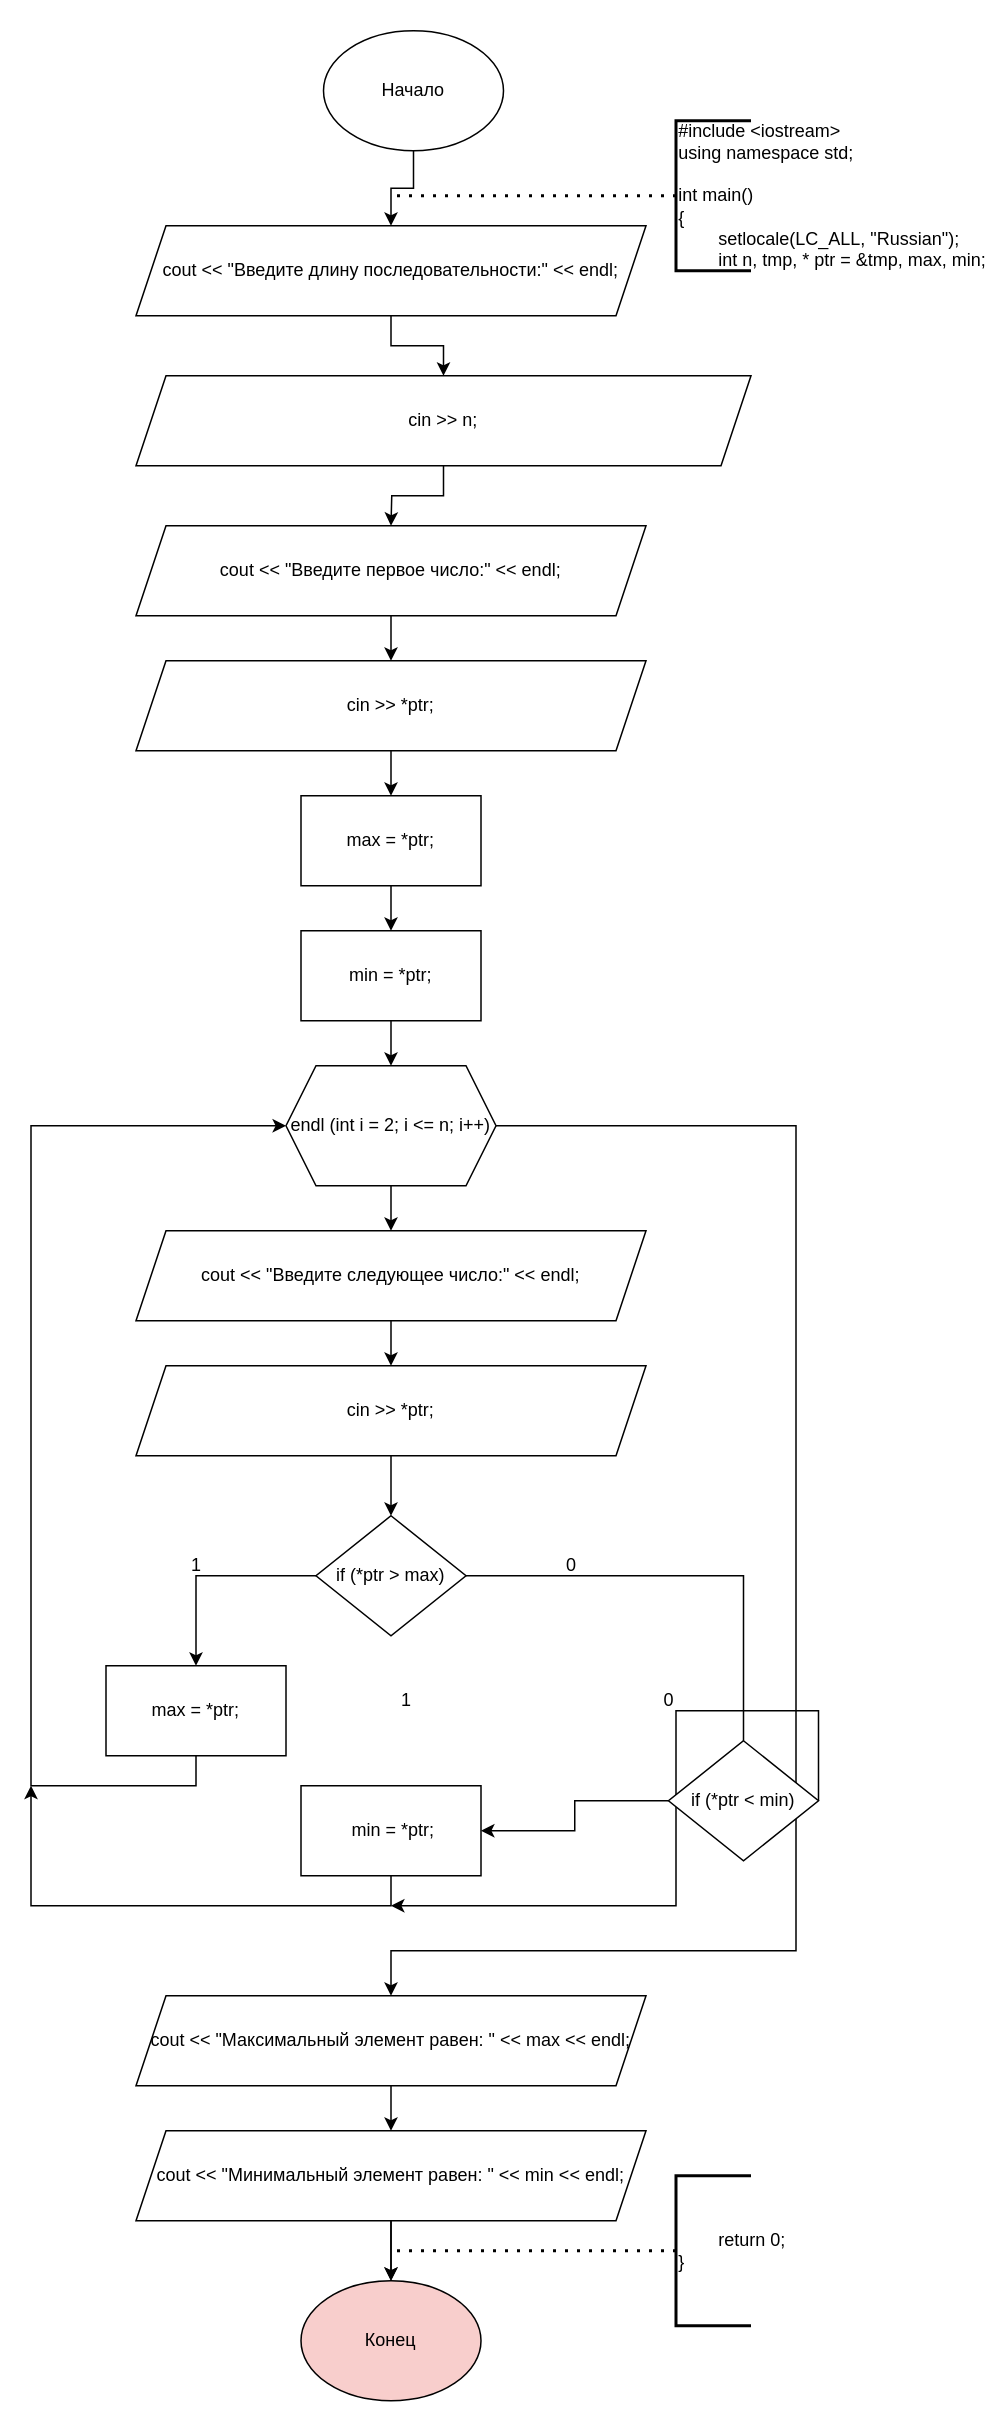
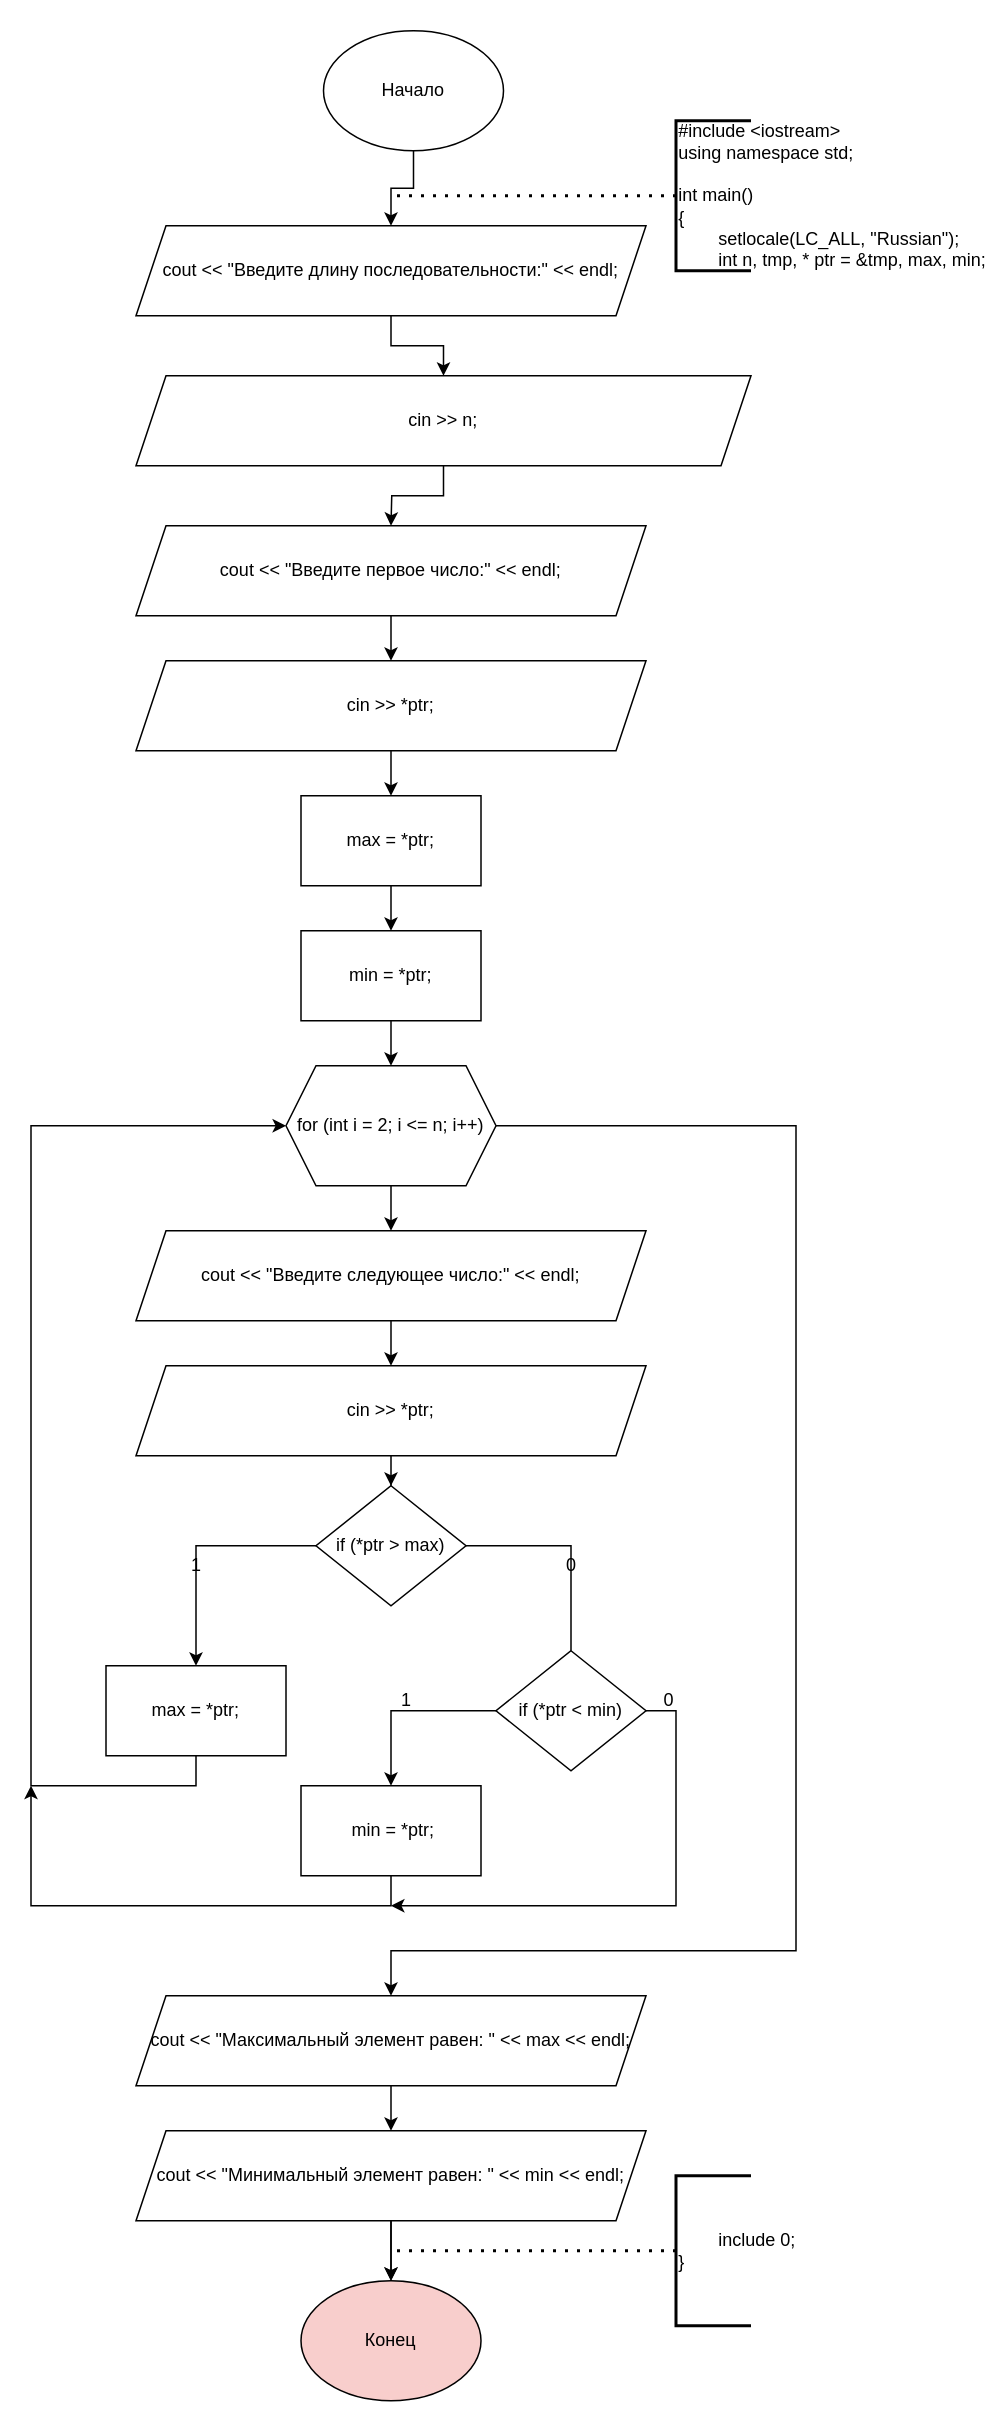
  <mxCell id="0" />
  <mxCell id="1" parent="0" />
  <mxCell id="2" style="edgeStyle=orthogonalEdgeStyle;rounded=0;orthogonalLoop=1;jettySize=auto;html=1;exitX=0.5;exitY=1;exitDx=0;exitDy=0;entryX=0.5;entryY=0;entryDx=0;entryDy=0;" edge="1" parent="1" source="3" target="5"><mxGeometry relative="1" as="geometry" /></mxCell>
  <mxCell id="3" value="Начало" style="ellipse;whiteSpace=wrap;html=1;" vertex="1" parent="1"><mxGeometry x="215" y="20" width="120" height="80" as="geometry" /></mxCell>
  <mxCell id="4" style="edgeStyle=orthogonalEdgeStyle;rounded=0;orthogonalLoop=1;jettySize=auto;html=1;exitX=0.5;exitY=1;exitDx=0;exitDy=0;entryX=0.5;entryY=0;entryDx=0;entryDy=0;" edge="1" parent="1" source="5" target="7"><mxGeometry relative="1" as="geometry" /></mxCell>
  <mxCell id="5" value="&lt;div&gt;cout &amp;lt;&amp;lt; &quot;Введите длину последовательности:&quot; &amp;lt;&amp;lt; endl;&lt;/div&gt;" style="shape=parallelogram;perimeter=parallelogramPerimeter;whiteSpace=wrap;html=1;fixedSize=1;" vertex="1" parent="1"><mxGeometry x="90" y="150" width="340" height="60" as="geometry" /></mxCell>
  <mxCell id="6" style="edgeStyle=orthogonalEdgeStyle;rounded=0;orthogonalLoop=1;jettySize=auto;html=1;exitX=0.5;exitY=1;exitDx=0;exitDy=0;entryX=0.5;entryY=0;entryDx=0;entryDy=0;" edge="1" parent="1" source="7"><mxGeometry relative="1" as="geometry"><mxPoint x="260" y="350" as="targetPoint" /></mxGeometry></mxCell>
  <mxCell id="7" value="&lt;div&gt;cin &amp;gt;&amp;gt; n;&lt;/div&gt;" style="shape=parallelogram;perimeter=parallelogramPerimeter;whiteSpace=wrap;html=1;fixedSize=1;" vertex="1" parent="1"><mxGeometry x="90" y="250" width="410" height="60" as="geometry" /></mxCell>
  <mxCell id="8" value="" style="endArrow=none;dashed=1;html=1;dashPattern=1 3;strokeWidth=2;rounded=0;" edge="1" parent="1"><mxGeometry width="50" height="50" relative="1" as="geometry"><mxPoint x="450" y="130" as="sourcePoint" /><mxPoint x="260" y="130" as="targetPoint" /></mxGeometry></mxCell>
  <mxCell id="9" value="&lt;div&gt;#include &amp;lt;iostream&amp;gt;&lt;/div&gt;&lt;div&gt;using namespace std;&lt;/div&gt;&lt;div&gt;&lt;br&gt;&lt;/div&gt;&lt;div&gt;int main()&lt;/div&gt;&lt;div&gt;{&lt;/div&gt;&lt;div&gt;&lt;span style=&quot;white-space-collapse: collapse;&quot;&gt;&lt;span style=&quot;white-space-collapse: preserve;&quot;&gt;&#09;&lt;/span&gt;setlocale(LC_ALL, &quot;Russian&quot;);&lt;/span&gt;&lt;/div&gt;&lt;div&gt;&lt;span style=&quot;white-space-collapse: collapse;&quot;&gt;&lt;span style=&quot;white-space-collapse: preserve;&quot;&gt;&#09;&lt;/span&gt;int n, tmp, * ptr = &amp;amp;tmp, max, min;&lt;/span&gt;&lt;/div&gt;" style="strokeWidth=2;html=1;shape=mxgraph.flowchart.annotation_1;align=left;pointerEvents=1;" vertex="1" parent="1"><mxGeometry x="450" y="80" width="50" height="100" as="geometry" /></mxCell>
  <mxCell id="10" style="edgeStyle=orthogonalEdgeStyle;rounded=0;orthogonalLoop=1;jettySize=auto;html=1;exitX=0.5;exitY=1;exitDx=0;exitDy=0;entryX=0.5;entryY=0;entryDx=0;entryDy=0;" edge="1" parent="1" source="12" target="13"><mxGeometry relative="1" as="geometry" /></mxCell>
  <mxCell id="11" value="" style="edgeStyle=orthogonalEdgeStyle;rounded=0;orthogonalLoop=1;jettySize=auto;html=1;" edge="1" parent="1" source="12" target="13"><mxGeometry relative="1" as="geometry" /></mxCell>
  <mxCell id="12" value="&lt;div&gt;cout &amp;lt;&amp;lt; &quot;Минимальный элемент равен: &quot; &amp;lt;&amp;lt; min &amp;lt;&amp;lt; endl;&lt;/div&gt;" style="shape=parallelogram;perimeter=parallelogramPerimeter;whiteSpace=wrap;html=1;fixedSize=1;" vertex="1" parent="1"><mxGeometry x="90" y="1420" width="340" height="60" as="geometry" /></mxCell>
  <mxCell id="13" value="Конец" style="ellipse;whiteSpace=wrap;html=1;fillColor=#f8cecc;" vertex="1" parent="1"><mxGeometry x="200" y="1520" width="120" height="80" as="geometry" /></mxCell>
  <mxCell id="14" value="" style="endArrow=none;dashed=1;html=1;dashPattern=1 3;strokeWidth=2;rounded=0;" edge="1" parent="1"><mxGeometry width="50" height="50" relative="1" as="geometry"><mxPoint x="450" y="1500" as="sourcePoint" /><mxPoint x="260" y="1500" as="targetPoint" /></mxGeometry></mxCell>
- <mxCell id="15" value="&lt;div&gt;&lt;span style=&quot;white-space-collapse: collapse;&quot;&gt;&lt;span style=&quot;white-space-collapse: preserve;&quot;&gt;&#09;&lt;/span&gt;return 0;&lt;/span&gt;&lt;/div&gt;&lt;div&gt;}&lt;/div&gt;" style="strokeWidth=2;html=1;shape=mxgraph.flowchart.annotation_1;align=left;pointerEvents=1;" vertex="1" parent="1"><mxGeometry x="450" y="1450" width="50" height="100" as="geometry" /></mxCell>
+ <mxCell id="15" value="&lt;div&gt;&lt;span style=&quot;white-space-collapse: collapse;&quot;&gt;&lt;span style=&quot;white-space-collapse: preserve;&quot;&gt;&#09;&lt;/span&gt;include 0;&lt;/span&gt;&lt;/div&gt;&lt;div&gt;}&lt;/div&gt;" style="strokeWidth=2;html=1;shape=mxgraph.flowchart.annotation_1;align=left;pointerEvents=1;" vertex="1" parent="1"><mxGeometry x="450" y="1450" width="50" height="100" as="geometry" /></mxCell>
  <mxCell id="16" style="edgeStyle=orthogonalEdgeStyle;rounded=0;orthogonalLoop=1;jettySize=auto;html=1;exitX=0.5;exitY=1;exitDx=0;exitDy=0;entryX=0.5;entryY=0;entryDx=0;entryDy=0;" edge="1" parent="1" source="17" target="19"><mxGeometry relative="1" as="geometry" /></mxCell>
  <mxCell id="17" value="&lt;div&gt;cout &amp;lt;&amp;lt; &quot;Введите первое число:&quot; &amp;lt;&amp;lt; endl;&lt;/div&gt;" style="shape=parallelogram;perimeter=parallelogramPerimeter;whiteSpace=wrap;html=1;fixedSize=1;" vertex="1" parent="1"><mxGeometry x="90" y="350" width="340" height="60" as="geometry" /></mxCell>
  <mxCell id="18" style="edgeStyle=orthogonalEdgeStyle;rounded=0;orthogonalLoop=1;jettySize=auto;html=1;exitX=0.5;exitY=1;exitDx=0;exitDy=0;entryX=0.5;entryY=0;entryDx=0;entryDy=0;" edge="1" parent="1" source="19" target="21"><mxGeometry relative="1" as="geometry" /></mxCell>
  <mxCell id="19" value="&lt;div&gt;cin &amp;gt;&amp;gt; *ptr;&lt;/div&gt;" style="shape=parallelogram;perimeter=parallelogramPerimeter;whiteSpace=wrap;html=1;fixedSize=1;" vertex="1" parent="1"><mxGeometry x="90" y="440" width="340" height="60" as="geometry" /></mxCell>
  <mxCell id="20" style="edgeStyle=orthogonalEdgeStyle;rounded=0;orthogonalLoop=1;jettySize=auto;html=1;exitX=0.5;exitY=1;exitDx=0;exitDy=0;entryX=0.5;entryY=0;entryDx=0;entryDy=0;" edge="1" parent="1" source="21" target="23"><mxGeometry relative="1" as="geometry" /></mxCell>
  <mxCell id="21" value="max = *ptr;" style="rounded=0;whiteSpace=wrap;html=1;" vertex="1" parent="1"><mxGeometry x="200" y="530" width="120" height="60" as="geometry" /></mxCell>
  <mxCell id="22" style="edgeStyle=orthogonalEdgeStyle;rounded=0;orthogonalLoop=1;jettySize=auto;html=1;exitX=0.5;exitY=1;exitDx=0;exitDy=0;entryX=0.5;entryY=0;entryDx=0;entryDy=0;" edge="1" parent="1" source="23" target="26"><mxGeometry relative="1" as="geometry" /></mxCell>
  <mxCell id="23" value="min = *ptr;" style="rounded=0;whiteSpace=wrap;html=1;" vertex="1" parent="1"><mxGeometry x="200" y="620" width="120" height="60" as="geometry" /></mxCell>
  <mxCell id="24" style="edgeStyle=orthogonalEdgeStyle;rounded=0;orthogonalLoop=1;jettySize=auto;html=1;exitX=0.5;exitY=1;exitDx=0;exitDy=0;entryX=0.5;entryY=0;entryDx=0;entryDy=0;" edge="1" parent="1" source="26" target="28"><mxGeometry relative="1" as="geometry" /></mxCell>
  <mxCell id="25" style="edgeStyle=orthogonalEdgeStyle;rounded=0;orthogonalLoop=1;jettySize=auto;html=1;exitX=1;exitY=0.5;exitDx=0;exitDy=0;" edge="1" parent="1" source="26" target="46"><mxGeometry relative="1" as="geometry"><Array as="points"><mxPoint x="530" y="750" /><mxPoint x="530" y="1300" /><mxPoint x="260" y="1300" /></Array></mxGeometry></mxCell>
- <mxCell id="26" value="endl (int i = 2; i &amp;lt;= n; i++)" style="shape=hexagon;perimeter=hexagonPerimeter2;whiteSpace=wrap;html=1;fixedSize=1;" vertex="1" parent="1"><mxGeometry x="190" y="710" width="140" height="80" as="geometry" /></mxCell>
+ <mxCell id="26" value="for (int i = 2; i &amp;lt;= n; i++)" style="shape=hexagon;perimeter=hexagonPerimeter2;whiteSpace=wrap;html=1;fixedSize=1;" vertex="1" parent="1"><mxGeometry x="190" y="710" width="140" height="80" as="geometry" /></mxCell>
  <mxCell id="27" style="edgeStyle=orthogonalEdgeStyle;rounded=0;orthogonalLoop=1;jettySize=auto;html=1;exitX=0.5;exitY=1;exitDx=0;exitDy=0;entryX=0.5;entryY=0;entryDx=0;entryDy=0;" edge="1" parent="1" source="28" target="30"><mxGeometry relative="1" as="geometry" /></mxCell>
  <mxCell id="28" value="&lt;div&gt;cout &amp;lt;&amp;lt; &quot;Введите следующее число:&quot; &amp;lt;&amp;lt; endl;&lt;/div&gt;" style="shape=parallelogram;perimeter=parallelogramPerimeter;whiteSpace=wrap;html=1;fixedSize=1;" vertex="1" parent="1"><mxGeometry x="90" y="820" width="340" height="60" as="geometry" /></mxCell>
  <mxCell id="29" style="edgeStyle=orthogonalEdgeStyle;rounded=0;orthogonalLoop=1;jettySize=auto;html=1;exitX=0.5;exitY=1;exitDx=0;exitDy=0;" edge="1" parent="1" source="30" target="33"><mxGeometry relative="1" as="geometry" /></mxCell>
  <mxCell id="30" value="&lt;div&gt;cin &amp;gt;&amp;gt; *ptr;&lt;/div&gt;" style="shape=parallelogram;perimeter=parallelogramPerimeter;whiteSpace=wrap;html=1;fixedSize=1;" vertex="1" parent="1"><mxGeometry x="90" y="910" width="340" height="60" as="geometry" /></mxCell>
  <mxCell id="31" style="edgeStyle=orthogonalEdgeStyle;rounded=0;orthogonalLoop=1;jettySize=auto;html=1;exitX=0;exitY=0.5;exitDx=0;exitDy=0;entryX=0.5;entryY=0;entryDx=0;entryDy=0;" edge="1" parent="1" source="33" target="35"><mxGeometry relative="1" as="geometry" /></mxCell>
  <mxCell id="32" style="edgeStyle=orthogonalEdgeStyle;rounded=0;orthogonalLoop=1;jettySize=auto;html=1;exitX=1;exitY=0.5;exitDx=0;exitDy=0;entryX=0.5;entryY=0;entryDx=0;entryDy=0;endArrow=none;" edge="1" parent="1" source="33" target="39"><mxGeometry relative="1" as="geometry" /></mxCell>
- <mxCell id="33" value="if (*ptr &amp;gt; max)" style="rhombus;whiteSpace=wrap;html=1;" vertex="1" parent="1"><mxGeometry x="210" y="1010" width="100" height="80" as="geometry" /></mxCell>
+ <mxCell id="33" value="if (*ptr &amp;gt; max)" style="rhombus;whiteSpace=wrap;html=1;" vertex="1" parent="1"><mxGeometry x="210" y="990" width="100" height="80" as="geometry" /></mxCell>
  <mxCell id="34" style="edgeStyle=orthogonalEdgeStyle;rounded=0;orthogonalLoop=1;jettySize=auto;html=1;exitX=0.5;exitY=1;exitDx=0;exitDy=0;entryX=0;entryY=0.5;entryDx=0;entryDy=0;" edge="1" parent="1" source="35" target="26"><mxGeometry relative="1" as="geometry"><Array as="points"><mxPoint x="130" y="1190" /><mxPoint x="20" y="1190" /><mxPoint x="20" y="750" /></Array></mxGeometry></mxCell>
  <mxCell id="35" value="max = *ptr;" style="rounded=0;whiteSpace=wrap;html=1;" vertex="1" parent="1"><mxGeometry x="70" y="1110" width="120" height="60" as="geometry" /></mxCell>
  <mxCell id="36" value="1" style="text;html=1;align=center;verticalAlign=middle;resizable=0;points=[];autosize=1;strokeColor=none;fillColor=none;" vertex="1" parent="1"><mxGeometry x="115" y="1028" width="30" height="30" as="geometry" /></mxCell>
  <mxCell id="37" style="edgeStyle=orthogonalEdgeStyle;rounded=0;orthogonalLoop=1;jettySize=auto;html=1;exitX=0;exitY=0.5;exitDx=0;exitDy=0;" edge="1" parent="1" source="39" target="42"><mxGeometry relative="1" as="geometry" /></mxCell>
  <mxCell id="38" style="edgeStyle=orthogonalEdgeStyle;rounded=0;orthogonalLoop=1;jettySize=auto;html=1;exitX=1;exitY=0.5;exitDx=0;exitDy=0;" edge="1" parent="1" source="39"><mxGeometry relative="1" as="geometry"><mxPoint x="260" y="1270" as="targetPoint" /><Array as="points"><mxPoint x="450" y="1140" /><mxPoint x="450" y="1270" /></Array></mxGeometry></mxCell>
- <mxCell id="39" value="if (*ptr &amp;lt; min)" style="rhombus;whiteSpace=wrap;html=1;" vertex="1" parent="1"><mxGeometry x="445" y="1160" width="100" height="80" as="geometry" /></mxCell>
+ <mxCell id="39" value="if (*ptr &amp;lt; min)" style="rhombus;whiteSpace=wrap;html=1;" vertex="1" parent="1"><mxGeometry x="330" y="1100" width="100" height="80" as="geometry" /></mxCell>
  <mxCell id="40" value="0" style="text;html=1;align=center;verticalAlign=middle;resizable=0;points=[];autosize=1;strokeColor=none;fillColor=none;" vertex="1" parent="1"><mxGeometry x="365" y="1028" width="30" height="30" as="geometry" /></mxCell>
  <mxCell id="41" style="edgeStyle=orthogonalEdgeStyle;rounded=0;orthogonalLoop=1;jettySize=auto;html=1;exitX=0.5;exitY=1;exitDx=0;exitDy=0;" edge="1" parent="1" source="42"><mxGeometry relative="1" as="geometry"><mxPoint x="20" y="1190" as="targetPoint" /><Array as="points"><mxPoint x="260" y="1270" /><mxPoint x="20" y="1270" /></Array></mxGeometry></mxCell>
  <mxCell id="42" value="&amp;nbsp;min = *ptr;" style="rounded=0;whiteSpace=wrap;html=1;" vertex="1" parent="1"><mxGeometry x="200" y="1190" width="120" height="60" as="geometry" /></mxCell>
  <mxCell id="43" value="1" style="text;html=1;align=center;verticalAlign=middle;resizable=0;points=[];autosize=1;strokeColor=none;fillColor=none;" vertex="1" parent="1"><mxGeometry x="255" y="1118" width="30" height="30" as="geometry" /></mxCell>
  <mxCell id="44" value="0" style="text;html=1;align=center;verticalAlign=middle;resizable=0;points=[];autosize=1;strokeColor=none;fillColor=none;" vertex="1" parent="1"><mxGeometry x="430" y="1118" width="30" height="30" as="geometry" /></mxCell>
  <mxCell id="45" style="edgeStyle=orthogonalEdgeStyle;rounded=0;orthogonalLoop=1;jettySize=auto;html=1;exitX=0.5;exitY=1;exitDx=0;exitDy=0;entryX=0.5;entryY=0;entryDx=0;entryDy=0;" edge="1" parent="1" source="46" target="12"><mxGeometry relative="1" as="geometry" /></mxCell>
  <mxCell id="46" value="&lt;div&gt;cout &amp;lt;&amp;lt; &quot;Максимальный элемент равен: &quot; &amp;lt;&amp;lt; max &amp;lt;&amp;lt; endl;&lt;/div&gt;" style="shape=parallelogram;perimeter=parallelogramPerimeter;whiteSpace=wrap;html=1;fixedSize=1;" vertex="1" parent="1"><mxGeometry x="90" y="1330" width="340" height="60" as="geometry" /></mxCell>
